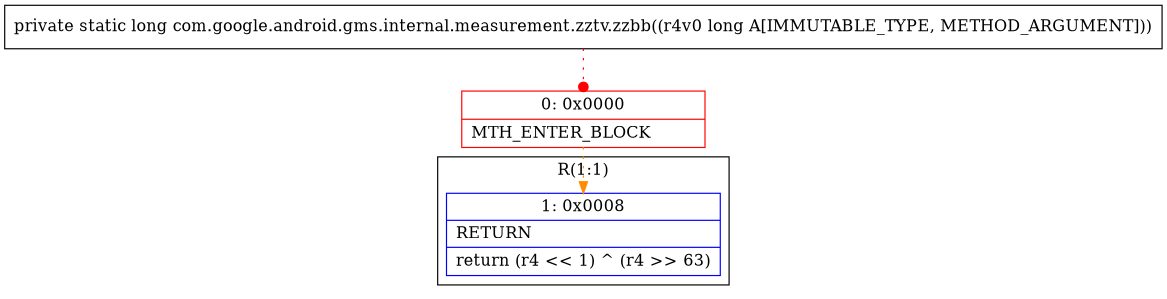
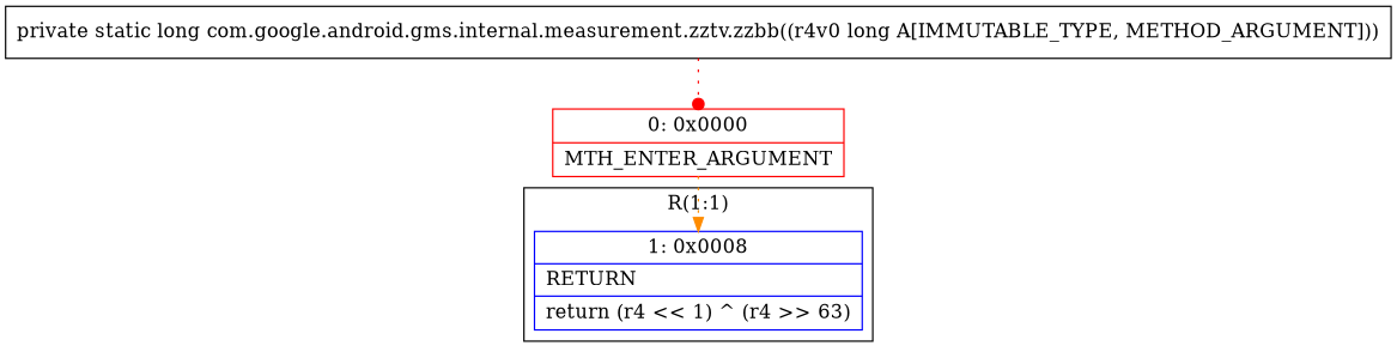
  digraph {
    node [shape=record]
    edge [style=dotted]
    n1 [color=blue label="{1\:\ 0x0008|RETURN\l|return (r4 \<\< 1) ^ (r4 \>\> 63)\l}"]
-   n2 [color=red label="{0\:\ 0x0000|MTH_ENTER_BLOCK\l}"]
+   n2 [color=red label="{0\:\ 0x0000|MTH_ENTER_ARGUMENT\l}"]
    n3 [label="{private static long com.google.android.gms.internal.measurement.zztv.zzbb((r4v0 long A[IMMUTABLE_TYPE, METHOD_ARGUMENT])) }"]
    subgraph cluster_1 {
      label="R(1:1)"
      n1
    }
    n2 -> n1 [color=darkorange arrowhead=normal]
    n3 -> n2 [color=red arrowhead=dot]
  }
